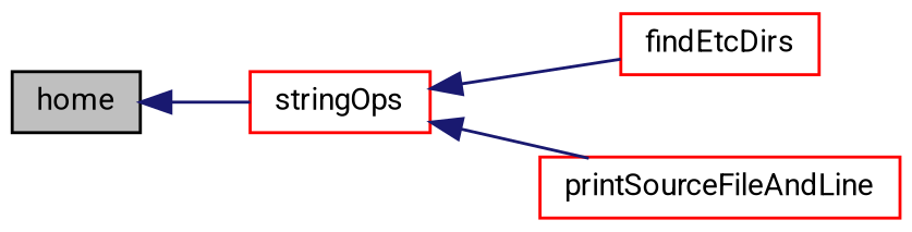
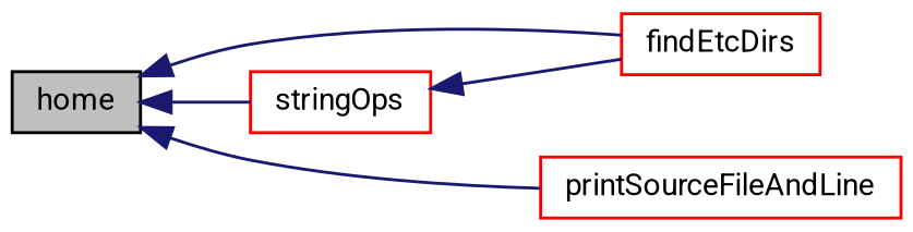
  digraph {
    fontname=Roboto
    rankdir=LR
    node [color=red fontname=Roboto fontsize=10 shape=record]
    edge [color=midnightblue dir=back fontname=Roboto fontsize=10 labelfontname=Helvetica labelfontsize=10 style=solid]
    n1 [color=black fillcolor=grey75 fontcolor=black height=0.2 label=home style=filled width=0.4]
    n2 [height=0.2 label=findEtcDirs width=0.4]
    n3 [height=0.2 label=stringOps width=0.4]
    n4 [height=0.2 label=printSourceFileAndLine width=0.4]
+   n1 -> n2
    n1 -> n3
-   n3 -> n4
+   n1 -> n4
    n3 -> n2
  }
